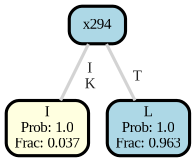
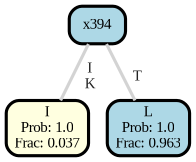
  graph {
    ranksep="0 equally"
    splines=straight
    fontname="Liberation Serif"
    node [color=black fillcolor=lightblue fontcolor=black fontname="Liberation Serif" penwidth=3 shape=box style="filled, rounded"]
    edge [color=lightgray fontcolor=grey14 fontname="Liberation Serif" fontweight=bold penwidth=3]
    n1 [fillcolor=lightyellow label="I\nProb: 1.0\nFrac: 0.037"]
-   n2 [label=x294]
+   n2 [label=x394]
    n3 [label="L\nProb: 1.0\nFrac: 0.963"]
    subgraph sub_1 {
      rank=same
    }
    n2 -- n1 [label=" I\n K"]
    n2 -- n3 [label=" T"]
  }
